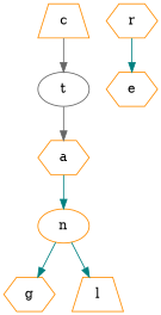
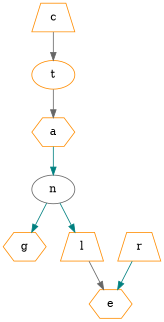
  digraph {
    node [color=darkorange shape=trapezium]
    edge [color=teal]
    c
-   t [color=gray40 shape=ellipse]
-   r [shape=hexagon]
+   t [shape=ellipse]
+   r
    e [shape=hexagon]
    a [shape=hexagon]
-   n [shape=ellipse]
+   n [color=gray40 shape=ellipse]
    g [shape=hexagon]
    l
    c -> t [color=gray40]
    t -> a [color=gray40]
    r -> e
    a -> n
    n -> g
    n -> l
+   l -> e [color=gray40]
  }
